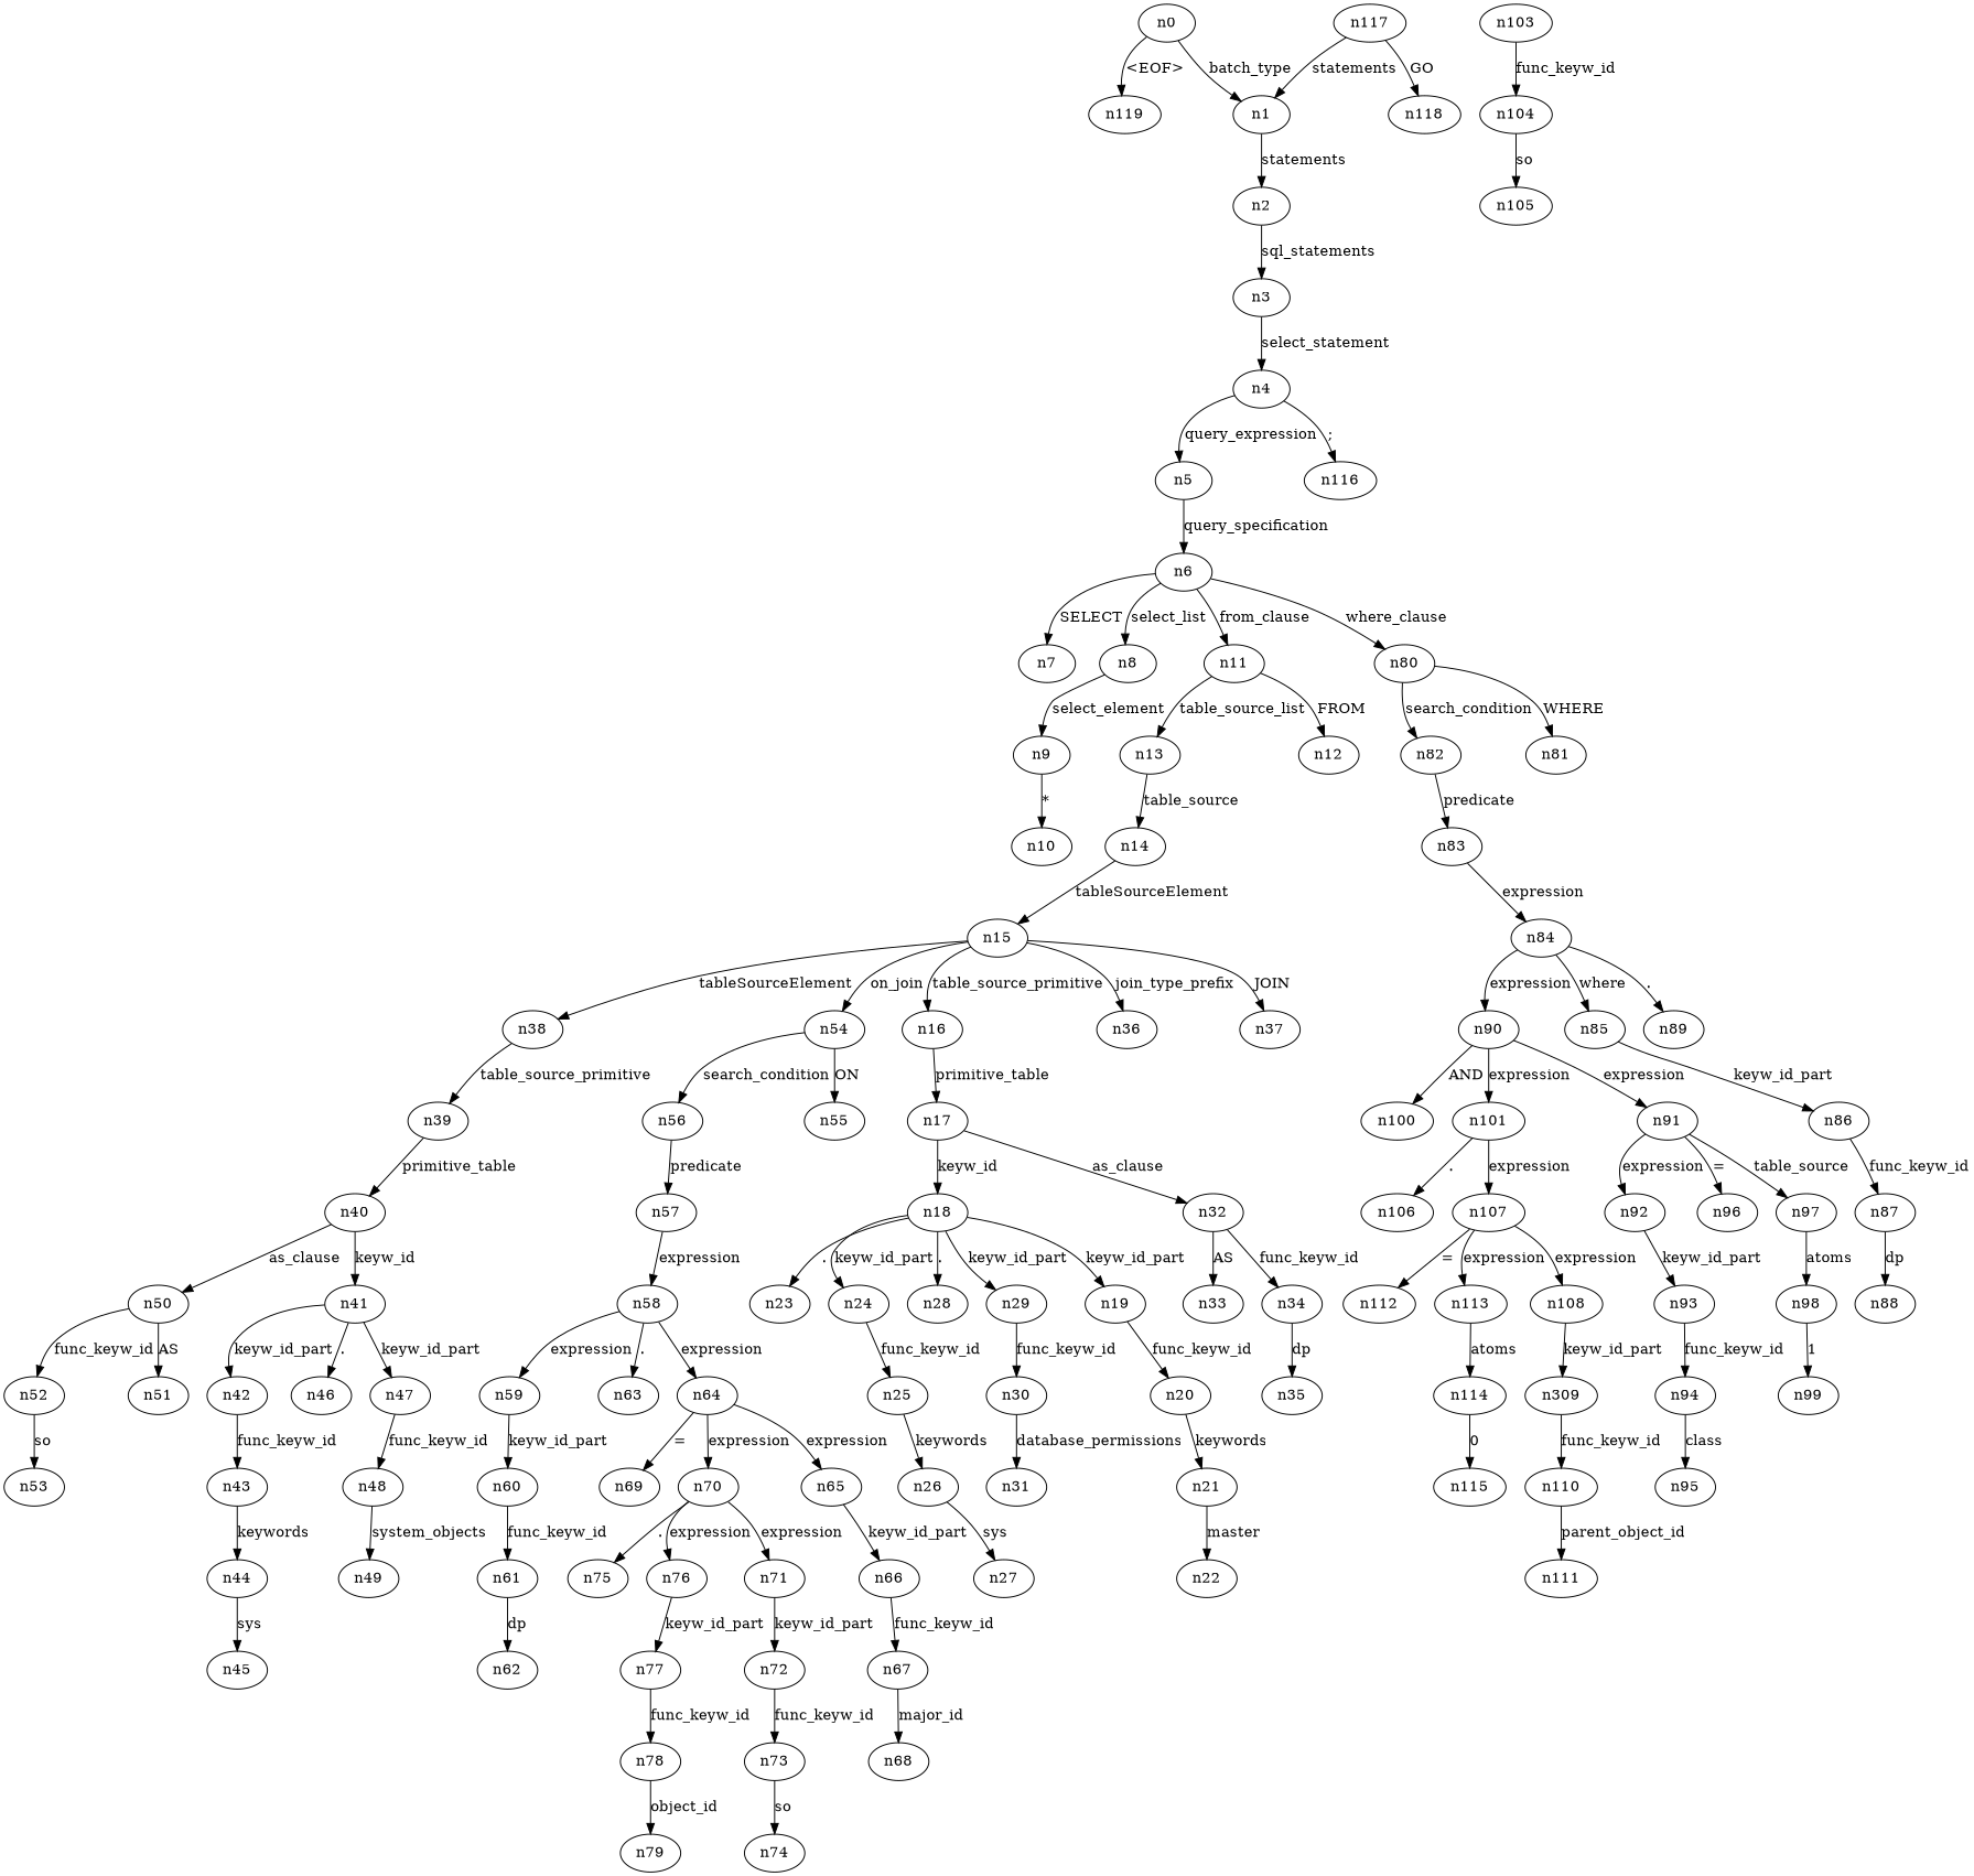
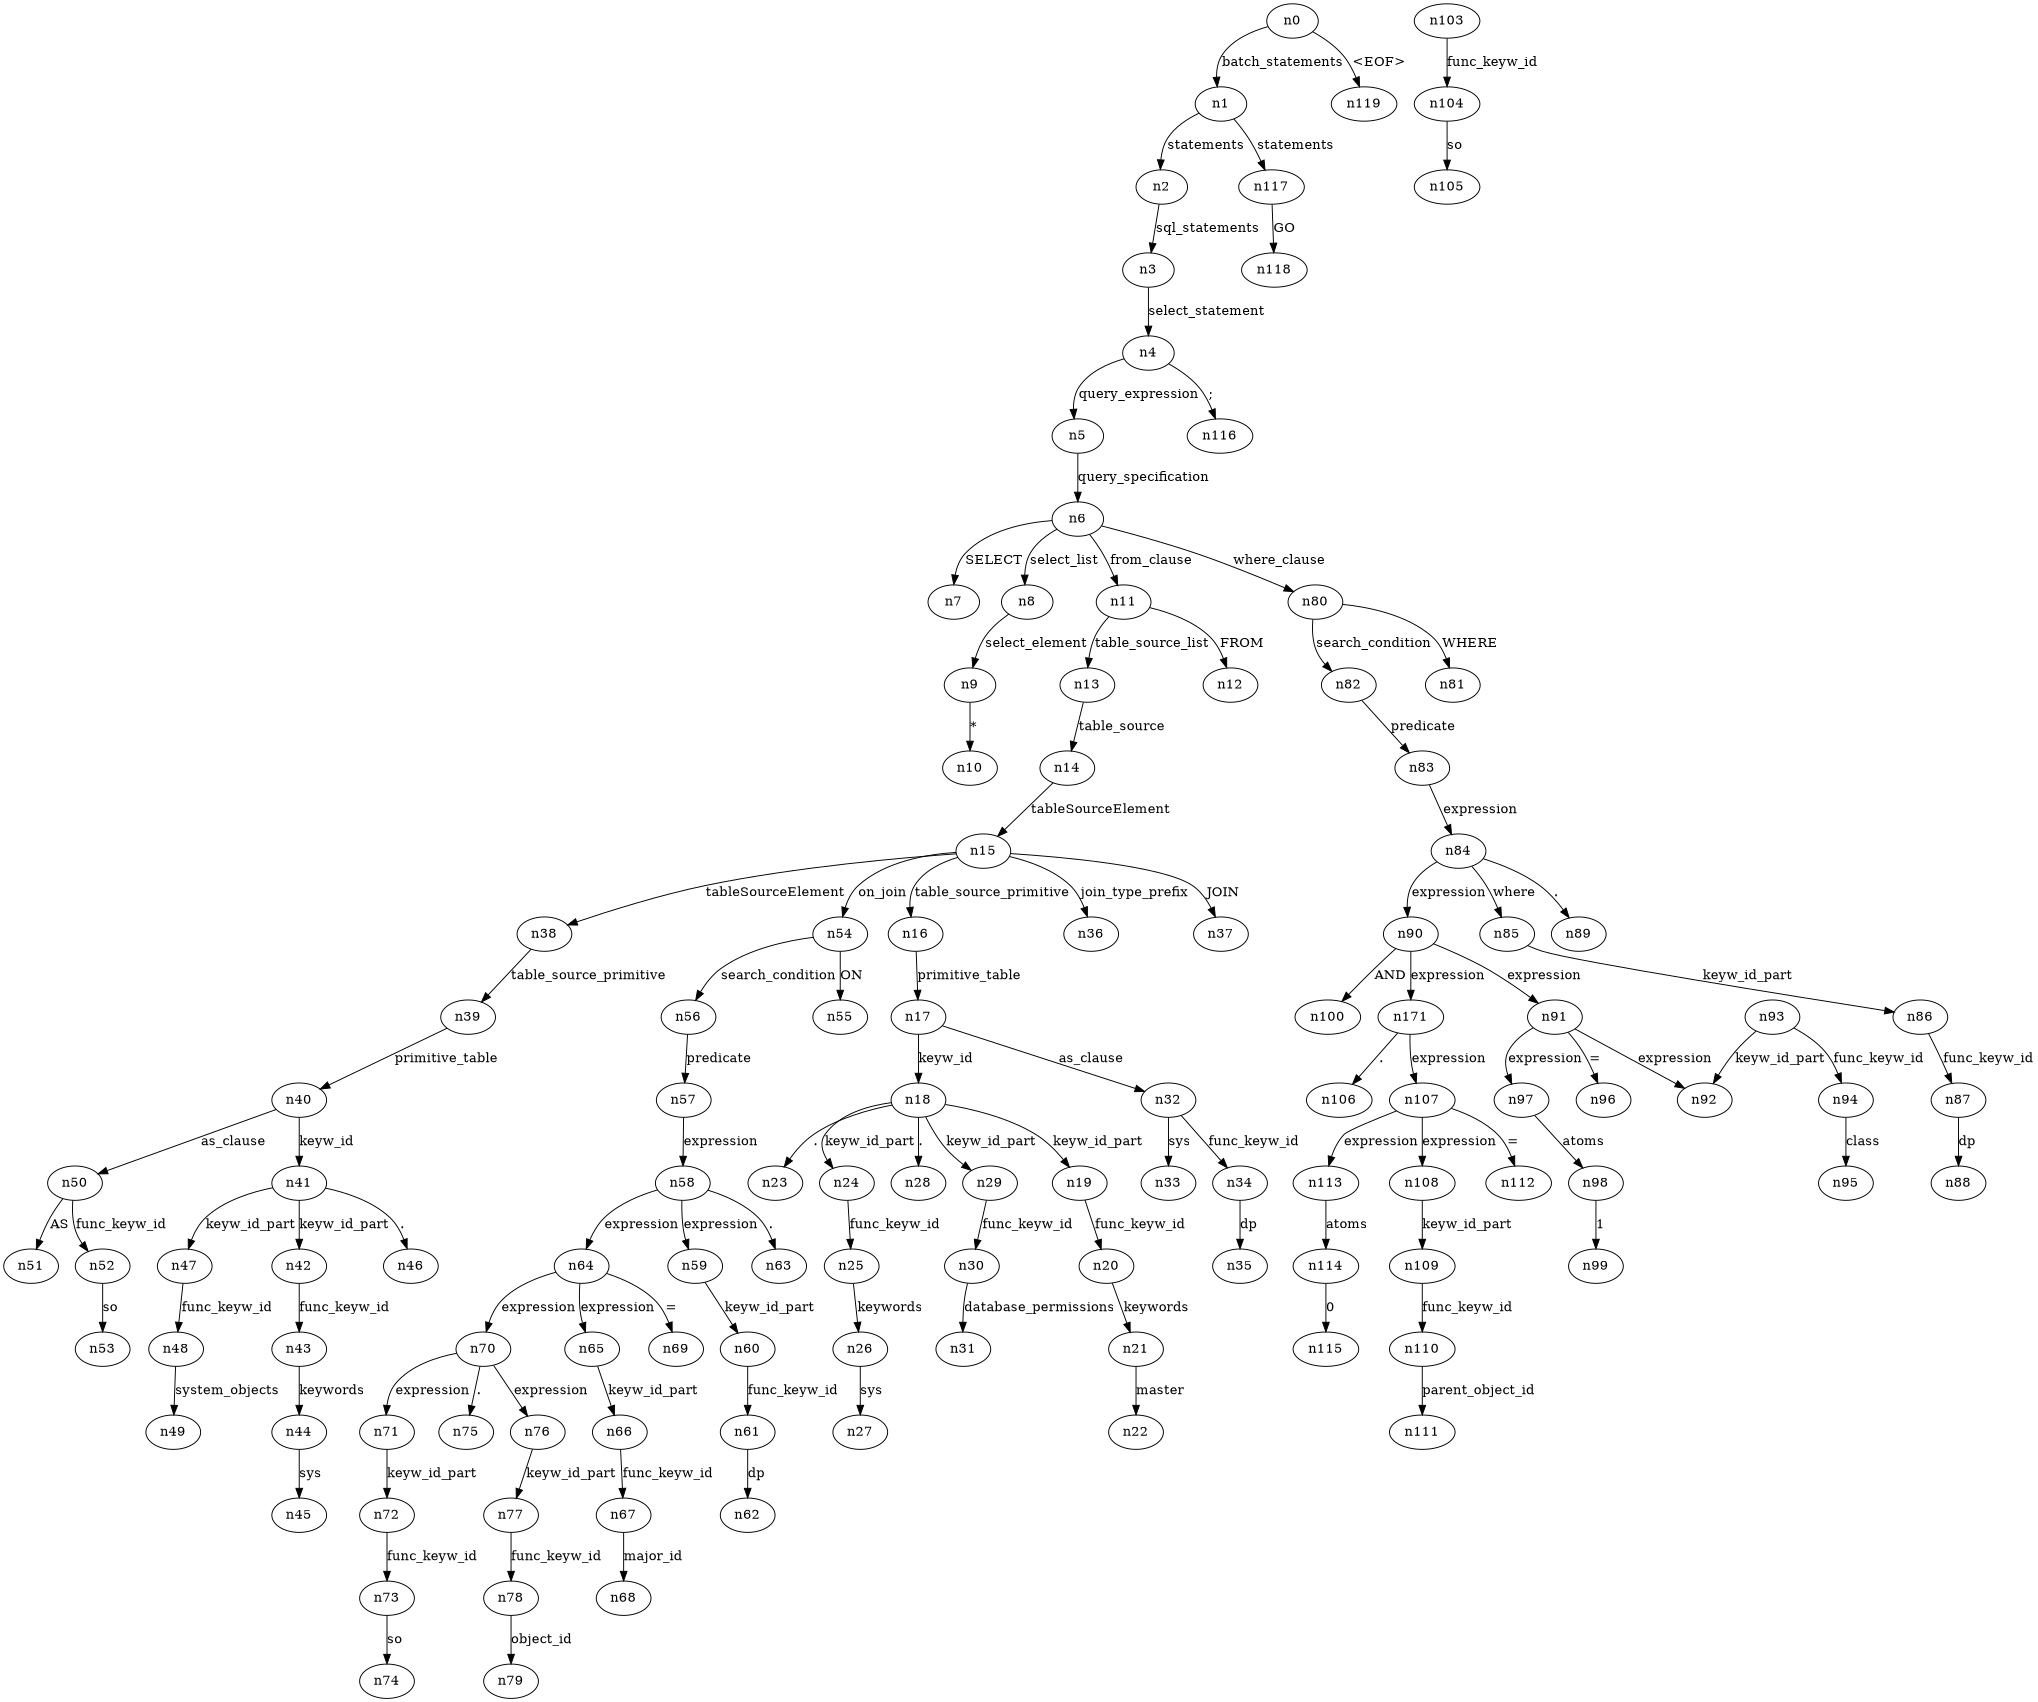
  digraph {
    n0
    n1
    n119
    n2
    n117
    n3
    n118
    n4
    n5
    n116
    n6
    n7
    n8
    n11
    n80
    n9
    n12
    n13
    n81
    n82
    n10
    n14
    n15
    n16
    n36
    n37
    n38
    n54
    n17
    n39
    n55
    n56
    n18
    n32
    n19
    n23
    n24
    n28
    n29
    n33
    n34
    n20
    n25
    n30
    n21
    n22
    n26
    n27
    n31
    n35
    n40
    n41
    n50
    n42
    n46
    n47
    n51
    n52
    n43
    n48
    n44
    n45
    n49
    n53
    n57
    n58
    n59
    n63
    n64
    n60
    n65
    n69
    n70
    n61
    n62
    n66
    n71
    n75
    n76
    n67
    n68
    n72
    n77
    n73
    n74
    n78
    n79
    n83
    n84
    n85
    n89
    n90
    n86
    n91
    n100
-   n101
+   n101 [label=n171]
    n87
    n88
    n92
    n96
    n97
    n106
    n107
    n93
    n98
    n94
    n95
    n99
    n108
    n112
    n113
    n103
    n104
    n105
-   n109 [label=n309]
+   n109
    n114
    n110
    n111
    n115
-   n0 -> n1 [label=batch_type]
+   n0 -> n1 [label=batch_statements]
    n0 -> n119 [label="<EOF>"]
    n1 -> n2 [label=statements]
-   n117 -> n1 [label=statements]
+   n1 -> n117 [label=statements]
    n2 -> n3 [label=sql_statements]
    n117 -> n118 [label=GO]
    n3 -> n4 [label=select_statement]
    n4 -> n5 [label=query_expression]
    n4 -> n116 [label=";"]
    n5 -> n6 [label=query_specification]
    n6 -> n7 [label=SELECT]
    n6 -> n8 [label=select_list]
    n6 -> n11 [label=from_clause]
    n6 -> n80 [label=where_clause]
    n8 -> n9 [label=select_element]
    n11 -> n12 [label=FROM]
    n11 -> n13 [label=table_source_list]
    n80 -> n81 [label=WHERE]
    n80 -> n82 [label=search_condition]
    n9 -> n10 [label="*"]
    n13 -> n14 [label=table_source]
    n82 -> n83 [label=predicate]
    n14 -> n15 [label=tableSourceElement]
    n15 -> n16 [label=table_source_primitive]
    n15 -> n36 [label=join_type_prefix]
    n15 -> n37 [label=JOIN]
    n15 -> n38 [label=tableSourceElement]
    n15 -> n54 [label=on_join]
    n16 -> n17 [label=primitive_table]
    n38 -> n39 [label=table_source_primitive]
    n54 -> n55 [label=ON]
    n54 -> n56 [label=search_condition]
    n17 -> n18 [label=keyw_id]
    n17 -> n32 [label=as_clause]
    n39 -> n40 [label=primitive_table]
    n56 -> n57 [label=predicate]
    n18 -> n19 [label=keyw_id_part]
    n18 -> n23 [label="."]
    n18 -> n24 [label=keyw_id_part]
    n18 -> n28 [label="."]
    n18 -> n29 [label=keyw_id_part]
-   n32 -> n33 [label=AS]
+   n32 -> n33 [label=sys]
    n32 -> n34 [label=func_keyw_id]
    n19 -> n20 [label=func_keyw_id]
    n24 -> n25 [label=func_keyw_id]
    n29 -> n30 [label=func_keyw_id]
    n34 -> n35 [label=dp]
    n20 -> n21 [label=keywords]
    n25 -> n26 [label=keywords]
    n30 -> n31 [label=database_permissions]
    n21 -> n22 [label=master]
    n26 -> n27 [label=sys]
    n40 -> n41 [label=keyw_id]
    n40 -> n50 [label=as_clause]
    n41 -> n42 [label=keyw_id_part]
    n41 -> n46 [label="."]
    n41 -> n47 [label=keyw_id_part]
    n50 -> n51 [label=AS]
    n50 -> n52 [label=func_keyw_id]
    n42 -> n43 [label=func_keyw_id]
    n47 -> n48 [label=func_keyw_id]
    n52 -> n53 [label=so]
    n43 -> n44 [label=keywords]
    n48 -> n49 [label=system_objects]
    n44 -> n45 [label=sys]
    n57 -> n58 [label=expression]
    n58 -> n59 [label=expression]
    n58 -> n63 [label="."]
    n58 -> n64 [label=expression]
    n59 -> n60 [label=keyw_id_part]
    n64 -> n65 [label=expression]
    n64 -> n69 [label="="]
    n64 -> n70 [label=expression]
    n60 -> n61 [label=func_keyw_id]
    n65 -> n66 [label=keyw_id_part]
    n70 -> n71 [label=expression]
    n70 -> n75 [label="."]
    n70 -> n76 [label=expression]
    n61 -> n62 [label=dp]
    n66 -> n67 [label=func_keyw_id]
    n71 -> n72 [label=keyw_id_part]
    n76 -> n77 [label=keyw_id_part]
    n67 -> n68 [label=major_id]
    n72 -> n73 [label=func_keyw_id]
    n77 -> n78 [label=func_keyw_id]
    n73 -> n74 [label=so]
    n78 -> n79 [label=object_id]
    n83 -> n84 [label=expression]
    n84 -> n85 [label=where]
    n84 -> n89 [label="."]
    n84 -> n90 [label=expression]
    n85 -> n86 [label=keyw_id_part]
    n90 -> n91 [label=expression]
    n90 -> n100 [label=AND]
    n90 -> n101 [label=expression]
    n86 -> n87 [label=func_keyw_id]
    n91 -> n92 [label=expression]
    n91 -> n96 [label="="]
-   n91 -> n97 [label=table_source]
+   n91 -> n97 [label=expression]
    n101 -> n106 [label="."]
    n101 -> n107 [label=expression]
    n87 -> n88 [label=dp]
-   n92 -> n93 [label=keyw_id_part]
+   n93 -> n92 [label=keyw_id_part]
    n97 -> n98 [label=atoms]
    n107 -> n108 [label=expression]
    n107 -> n112 [label="="]
    n107 -> n113 [label=expression]
    n93 -> n94 [label=func_keyw_id]
    n98 -> n99 [label=1]
    n94 -> n95 [label=class]
    n108 -> n109 [label=keyw_id_part]
    n113 -> n114 [label=atoms]
    n103 -> n104 [label=func_keyw_id]
    n104 -> n105 [label=so]
    n109 -> n110 [label=func_keyw_id]
    n114 -> n115 [label=0]
    n110 -> n111 [label=parent_object_id]
  }
